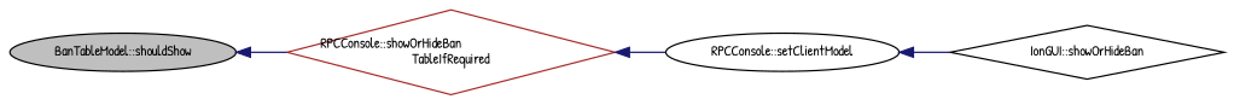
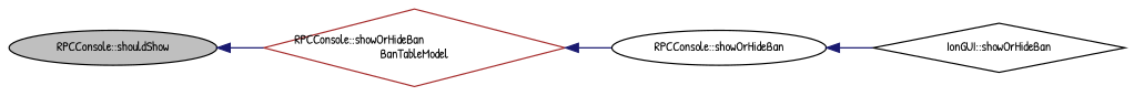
  digraph {
    fontname="Patrick Hand"
    rankdir=LR
    node [color=black fillcolor=white fontname="Patrick Hand" fontsize=10 shape=ellipse style=filled]
    edge [color=midnightblue dir=back fontname="Patrick Hand" fontsize=10 labelfontname=Helvetica labelfontsize=10 style=solid]
-   n1 [fillcolor=grey75 fontcolor=black height=0.2 label="BanTableModel::shouldShow" width=0.4]
-   n2 [color=brown height=0.2 label="RPCConsole::showOrHideBan\lTableIfRequired" shape=diamond width=0.4]
-   n3 [height=0.2 label="RPCConsole::setClientModel" width=0.4]
+   n1 [fillcolor=grey75 fontcolor=black height=0.2 label="RPCConsole::shouldShow" width=0.4]
+   n2 [color=brown height=0.2 label="RPCConsole::showOrHideBan\lBanTableModel" shape=diamond width=0.4]
+   n3 [height=0.2 label="RPCConsole::showOrHideBan" width=0.4]
    n4 [height=0.2 label="IonGUI::showOrHideBan" shape=diamond width=0.4]
    n1 -> n2
    n2 -> n3
    n3 -> n4
  }
